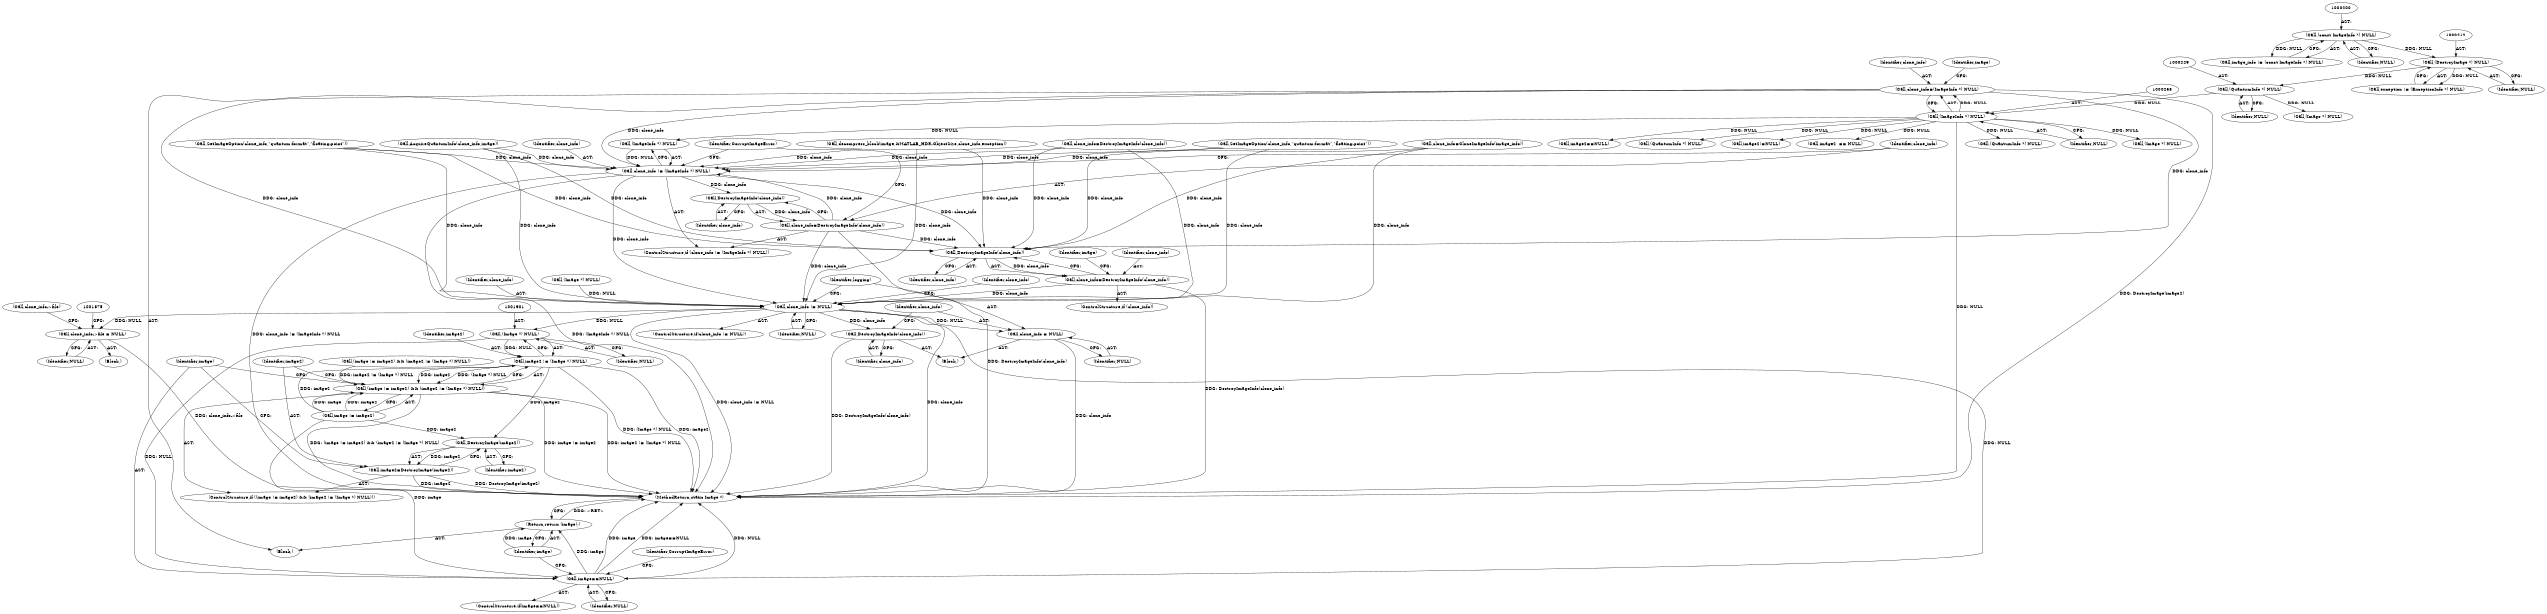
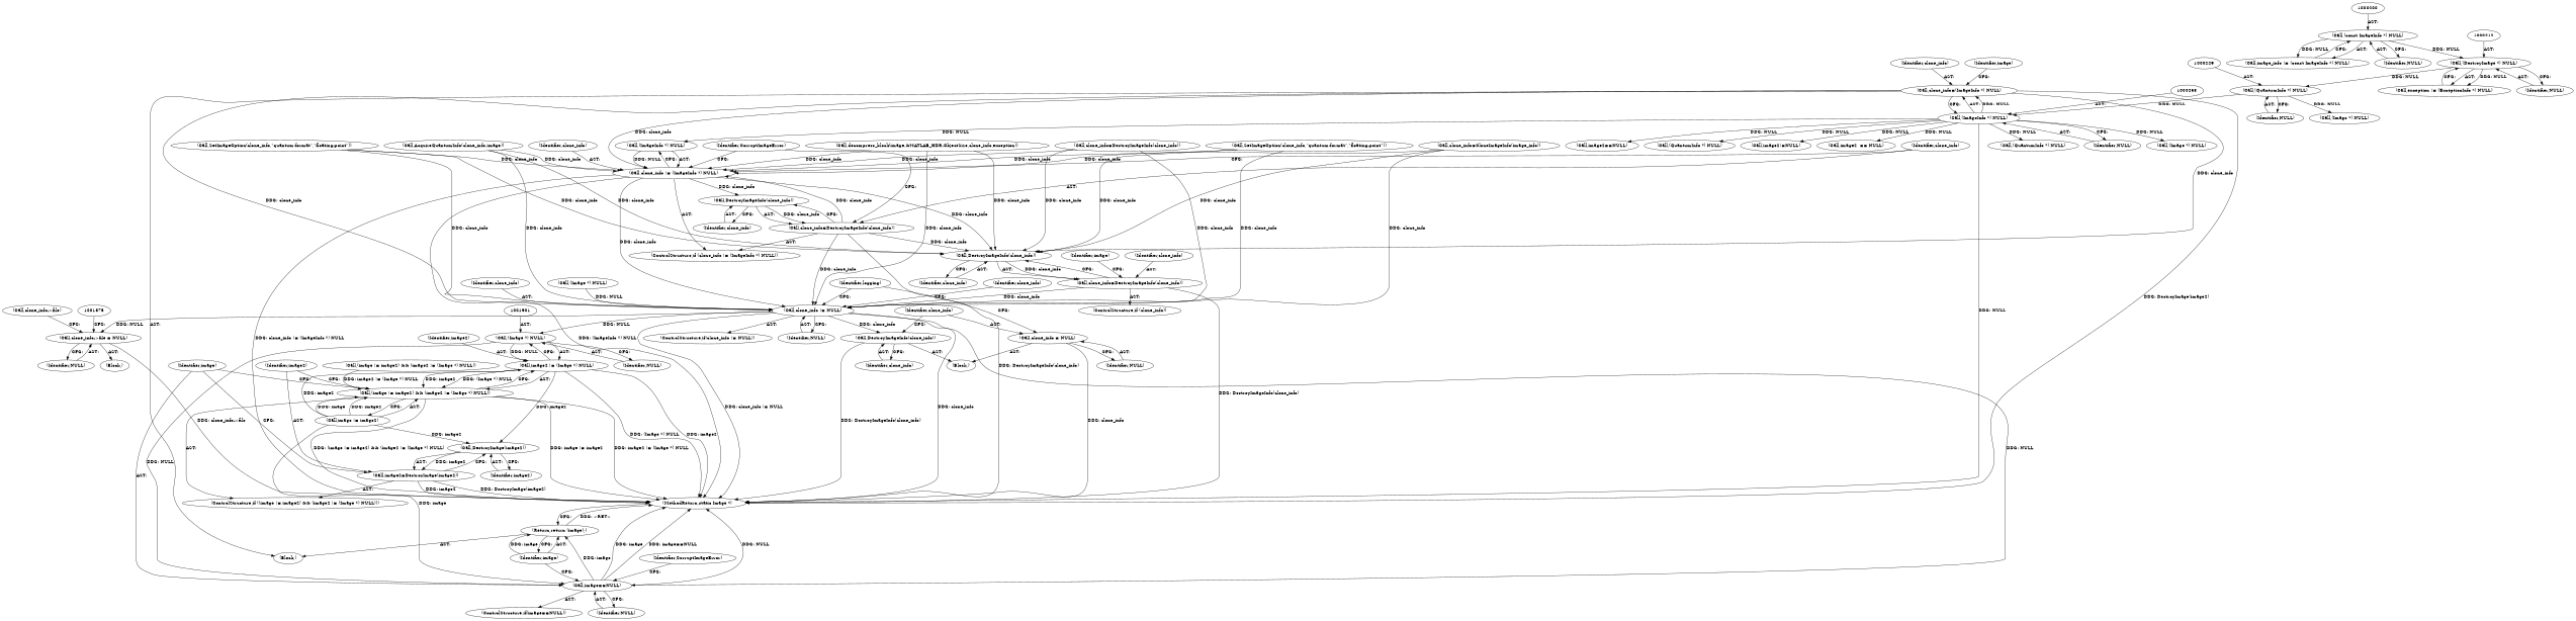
  digraph {
    fontname="DejaVu Serif"
    node [fontname="DejaVu Serif"]
    edge [fontname="DejaVu Serif"]
    n1 [label="(Call,clone_info=(ImageInfo *) NULL)"]
    n2 [label="(Call,(ImageInfo *) NULL)"]
    n3 [label="(Call,clone_info != (ImageInfo *) NULL)"]
    n4 [label="(Call,DestroyImageInfo(clone_info))"]
    n5 [label="(Call,clone_info != NULL)"]
    n6 [label="(MethodReturn,static Image *)"]
    n7 [label="(Block,)"]
    n8 [label="(Call,(ImageInfo *) NULL)"]
    n9 [label="(Call,(QuantumInfo *) NULL)"]
    n10 [label="(Call,image2!=NULL)"]
    n11 [label="(Call,image2  == NULL)"]
    n12 [label="(Call,(QuantumInfo *) NULL)"]
    n13 [label="(Identifier,NULL)"]
    n14 [label="(Call,(Image *) NULL)"]
    n15 [label="(Call,image2==NULL)"]
    n16 [label="(Call,DestroyImageInfo(clone_info))"]
    n17 [label="(ControlStructure,if (clone_info != (ImageInfo *) NULL))"]
    n18 [label="(Call,clone_info=DestroyImageInfo(clone_info))"]
    n19 [label="(Identifier,clone_info)"]
    n20 [label="(Call,clone_info->file = NULL)"]
    n21 [label="(Call,DestroyImageInfo(clone_info))"]
    n22 [label="(Call,clone_info = NULL)"]
    n23 [label="(Call,(Image *) NULL)"]
    n24 [label="(Call,image==NULL)"]
    n25 [label="(ControlStructure,if(clone_info != NULL))"]
    n26 [label="(Identifier,NULL)"]
    n27 [label="(Return,return (image);)"]
    n28 [label="(Call,(QuantumInfo *) NULL)"]
    n29 [label="(Identifier,NULL)"]
    n30 [label="(Call,(Image *) NULL)"]
    n31 [label="(Call,(DestroyImage *) NULL)"]
    n32 [label="(Identifier,NULL)"]
    n33 [label="(Call,exception != (ExceptionInfo *) NULL)"]
    n34 [label="(Call,(const ImageInfo *) NULL)"]
    n35 [label="(Call,image_info != (const ImageInfo *) NULL)"]
    n36 [label="(Identifier,NULL)"]
    n37 [label="(Call,clone_info=DestroyImageInfo(clone_info))"]
    n38 [label="(Identifier,clone_info)"]
    n39 [label="(ControlStructure,if (clone_info))"]
    n40 [label="(Block,)"]
    n41 [label="(Identifier,NULL)"]
    n42 [label="(Identifier,clone_info)"]
    n43 [label="(Block,)"]
    n44 [label="(Identifier,NULL)"]
    n45 [label="(Call,image2 != (Image *) NULL)"]
    n46 [label="(Identifier,NULL)"]
    n47 [label="(ControlStructure,if(image==NULL))"]
    n48 [label="(Identifier,NULL)"]
    n49 [label="(Call,(image != image2) && (image2 != (Image *) NULL))"]
    n50 [label="(Call,DestroyImage(image2))"]
    n51 [label="(Call,image != image2)"]
    n52 [label="(ControlStructure,if ((image != image2) && (image2 != (Image *) NULL)))"]
    n53 [label="(Call,image2=DestroyImage(image2))"]
    n54 [label="(Identifier,image2)"]
    n55 [label="(Identifier,image)"]
    n56 [label="(Identifier,image2)"]
    n57 [label="(Call,SetImageOption(clone_info,\"quantum:format\",\"floating-point\"))"]
    n58 [label="(Call,AcquireQuantumInfo(clone_info,image))"]
    n59 [label="(Identifier,image)"]
    n60 [label="(Identifier,clone_info)"]
    n61 [label="(Call,decompress_block(image,&MATLAB_HDR.ObjectSize,clone_info,exception))"]
    n62 [label="(Identifier,CorruptImageError)"]
    n63 [label="(Identifier,image)"]
    n64 [label="(Identifier,CorruptImageError)"]
    n65 [label="(Call,SetImageOption(clone_info,\"quantum:format\",\"floating-point\"))"]
    n66 [label="(Call,clone_info->file)"]
    n67 [label="(Identifier,clone_info)"]
    n68 [label="(Call,clone_info=CloneImageInfo(image_info))"]
    n69 [label="(Identifier,clone_info)"]
    n70 [label="(Identifier,clone_info)"]
    n71 [label="(Identifier,clone_info)"]
    n72 [label="(Call,(Image *) NULL)"]
    n73 [label="(Identifier,image)"]
    n74 [label="(Call,clone_info=DestroyImageInfo(clone_info))"]
    n75 [label="(Call,(image != image2) && (image2 != (Image *) NULL))"]
    n76 [label="(Identifier,logging)"]
    n77 [label="(Identifier,image2)"]
    n78 [label="(Identifier,clone_info)"]
    n79 [label="(Identifier,clone_info)"]
    1000258
    1000229
    1000212
    1000200
    1001875
    1001901
    n1 -> n2 [label="CFG: "]
    n1 -> n3 [label="DDG: clone_info"]
    n1 -> n4 [label="DDG: clone_info"]
    n1 -> n5 [label="DDG: clone_info"]
    n1 -> n6 [label="DDG: DestroyImage(image2)"]
    n1 -> n7 [label="AST: "]
    n2 -> n1 [label="AST: "]
    n2 -> n1 [label="DDG: NULL"]
    n2 -> n6 [label="DDG: NULL"]
    n2 -> n8 [label="DDG: NULL"]
    n2 -> n9 [label="DDG: NULL"]
    n2 -> n10 [label="DDG: NULL"]
    n2 -> n11 [label="DDG: NULL"]
    n2 -> n12 [label="DDG: NULL"]
    n2 -> n13 [label="CFG: "]
    n2 -> n14 [label="DDG: NULL"]
    n2 -> n15 [label="DDG: NULL"]
    n3 -> n4 [label="DDG: clone_info"]
    n3 -> n5 [label="DDG: clone_info"]
    n3 -> n6 [label="DDG: clone_info != (ImageInfo *) NULL"]
    n3 -> n6 [label="DDG: (ImageInfo *) NULL"]
    n3 -> n8 [label="CFG: "]
    n3 -> n16 [label="DDG: clone_info"]
    n3 -> n17 [label="AST: "]
    n4 -> n18 [label="AST: "]
    n4 -> n18 [label="DDG: clone_info"]
    n4 -> n19 [label="CFG: "]
    n5 -> n6 [label="DDG: clone_info != NULL"]
    n5 -> n6 [label="DDG: clone_info"]
    n5 -> n20 [label="DDG: NULL"]
    n5 -> n21 [label="DDG: clone_info"]
-   n5 -> n22 [label="DDG: NULL"]
    n5 -> n23 [label="DDG: NULL"]
    n5 -> n24 [label="DDG: NULL"]
    n5 -> n25 [label="AST: "]
    n5 -> n26 [label="CFG: "]
    n6 -> n27 [label="CFG: "]
    n8 -> n3 [label="AST: "]
    n8 -> n3 [label="DDG: NULL"]
    n13 -> n2 [label="AST: "]
    n16 -> n37 [label="AST: "]
    n16 -> n37 [label="DDG: clone_info"]
    n16 -> n38 [label="CFG: "]
    n18 -> n4 [label="CFG: "]
    n18 -> n5 [label="DDG: clone_info"]
    n18 -> n6 [label="DDG: DestroyImageInfo(clone_info)"]
    n18 -> n39 [label="AST: "]
    n19 -> n4 [label="AST: "]
    n20 -> n6 [label="DDG: clone_info->file"]
    n20 -> n40 [label="AST: "]
    n20 -> n41 [label="CFG: "]
    n21 -> n6 [label="DDG: DestroyImageInfo(clone_info)"]
    n21 -> n42 [label="CFG: "]
    n21 -> n43 [label="AST: "]
    n22 -> n6 [label="DDG: clone_info"]
    n22 -> n43 [label="AST: "]
    n22 -> n44 [label="CFG: "]
    n23 -> n24 [label="DDG: NULL"]
    n23 -> n45 [label="AST: "]
    n23 -> n45 [label="DDG: NULL"]
    n23 -> n46 [label="CFG: "]
    n24 -> n6 [label="DDG: image"]
    n24 -> n6 [label="DDG: image==NULL"]
    n24 -> n6 [label="DDG: NULL"]
    n24 -> n27 [label="DDG: image"]
    n24 -> n47 [label="AST: "]
    n24 -> n48 [label="CFG: "]
    n26 -> n5 [label="AST: "]
    n27 -> n6 [label="DDG: <RET>"]
    n27 -> n7 [label="AST: "]
    n27 -> n55 [label="CFG: "]
    n28 -> n2 [label="DDG: NULL"]
    n28 -> n29 [label="CFG: "]
    n28 -> n30 [label="DDG: NULL"]
    n29 -> n28 [label="AST: "]
    n31 -> n28 [label="DDG: NULL"]
    n31 -> n32 [label="CFG: "]
    n31 -> n33 [label="AST: "]
    n31 -> n33 [label="DDG: NULL"]
    n32 -> n31 [label="AST: "]
    n33 -> n31 [label="CFG: "]
    n34 -> n31 [label="DDG: NULL"]
    n34 -> n35 [label="AST: "]
    n34 -> n35 [label="DDG: NULL"]
    n34 -> n36 [label="CFG: "]
    n35 -> n34 [label="CFG: "]
    n36 -> n34 [label="AST: "]
    n37 -> n3 [label="DDG: clone_info"]
    n37 -> n4 [label="DDG: clone_info"]
    n37 -> n5 [label="DDG: clone_info"]
    n37 -> n6 [label="DDG: DestroyImageInfo(clone_info)"]
    n37 -> n16 [label="CFG: "]
    n37 -> n17 [label="AST: "]
    n38 -> n16 [label="AST: "]
    n41 -> n20 [label="AST: "]
    n42 -> n21 [label="AST: "]
    n44 -> n22 [label="AST: "]
    n45 -> n6 [label="DDG: image2"]
    n45 -> n6 [label="DDG: (Image *) NULL"]
    n45 -> n23 [label="CFG: "]
    n45 -> n49 [label="AST: "]
    n45 -> n49 [label="DDG: image2"]
    n45 -> n49 [label="DDG: (Image *) NULL"]
    n45 -> n50 [label="DDG: image2"]
    n46 -> n23 [label="AST: "]
    n48 -> n24 [label="AST: "]
    n49 -> n6 [label="DDG: (image != image2) && (image2 != (Image *) NULL)"]
    n49 -> n6 [label="DDG: image != image2"]
    n49 -> n6 [label="DDG: image2 != (Image *) NULL"]
    n49 -> n45 [label="CFG: "]
    n49 -> n51 [label="CFG: "]
    n49 -> n52 [label="AST: "]
    n50 -> n53 [label="AST: "]
    n50 -> n53 [label="DDG: image2"]
    n50 -> n54 [label="CFG: "]
    n51 -> n24 [label="DDG: image"]
    n51 -> n45 [label="DDG: image2"]
    n51 -> n49 [label="AST: "]
    n51 -> n49 [label="DDG: image"]
    n51 -> n49 [label="DDG: image2"]
    n51 -> n50 [label="DDG: image2"]
    n53 -> n6 [label="DDG: DestroyImage(image2)"]
    n53 -> n6 [label="DDG: image2"]
    n53 -> n50 [label="CFG: "]
    n53 -> n52 [label="AST: "]
    n54 -> n50 [label="AST: "]
    n55 -> n24 [label="CFG: "]
    n55 -> n27 [label="AST: "]
    n55 -> n27 [label="DDG: image"]
    n56 -> n49 [label="CFG: "]
    n56 -> n53 [label="AST: "]
    n57 -> n3 [label="DDG: clone_info"]
    n57 -> n4 [label="DDG: clone_info"]
    n57 -> n5 [label="DDG: clone_info"]
    n58 -> n3 [label="DDG: clone_info"]
    n58 -> n4 [label="DDG: clone_info"]
    n58 -> n5 [label="DDG: clone_info"]
    n59 -> n1 [label="CFG: "]
    n60 -> n1 [label="AST: "]
    n61 -> n3 [label="DDG: clone_info"]
    n61 -> n4 [label="DDG: clone_info"]
    n61 -> n5 [label="DDG: clone_info"]
    n62 -> n24 [label="CFG: "]
    n63 -> n18 [label="CFG: "]
    n64 -> n3 [label="CFG: "]
    n64 -> n37 [label="CFG: "]
    n65 -> n3 [label="DDG: clone_info"]
    n65 -> n4 [label="DDG: clone_info"]
    n65 -> n5 [label="DDG: clone_info"]
    n66 -> n20 [label="CFG: "]
    n67 -> n5 [label="CFG: "]
    n68 -> n3 [label="DDG: clone_info"]
    n68 -> n4 [label="DDG: clone_info"]
    n68 -> n5 [label="DDG: clone_info"]
    n69 -> n21 [label="CFG: "]
    n69 -> n22 [label="AST: "]
    n70 -> n3 [label="CFG: "]
    n70 -> n37 [label="AST: "]
    n71 -> n3 [label="AST: "]
    n72 -> n5 [label="DDG: NULL"]
    n73 -> n24 [label="AST: "]
    n73 -> n49 [label="CFG: "]
    n73 -> n53 [label="CFG: "]
    n74 -> n3 [label="DDG: clone_info"]
    n74 -> n4 [label="DDG: clone_info"]
    n74 -> n5 [label="DDG: clone_info"]
    n75 -> n49 [label="DDG: image2 != (Image *) NULL"]
    n76 -> n5 [label="CFG: "]
-   n76 -> n22 [label="AST: "]
+   n76 -> n22 [label="CFG: "]
    n77 -> n45 [label="AST: "]
    n78 -> n5 [label="AST: "]
    n79 -> n18 [label="AST: "]
    1000258 -> n2 [label="AST: "]
    1000229 -> n28 [label="AST: "]
    1000212 -> n31 [label="AST: "]
    1000200 -> n34 [label="AST: "]
    1001875 -> n20 [label="CFG: "]
    1001901 -> n23 [label="AST: "]
  }
